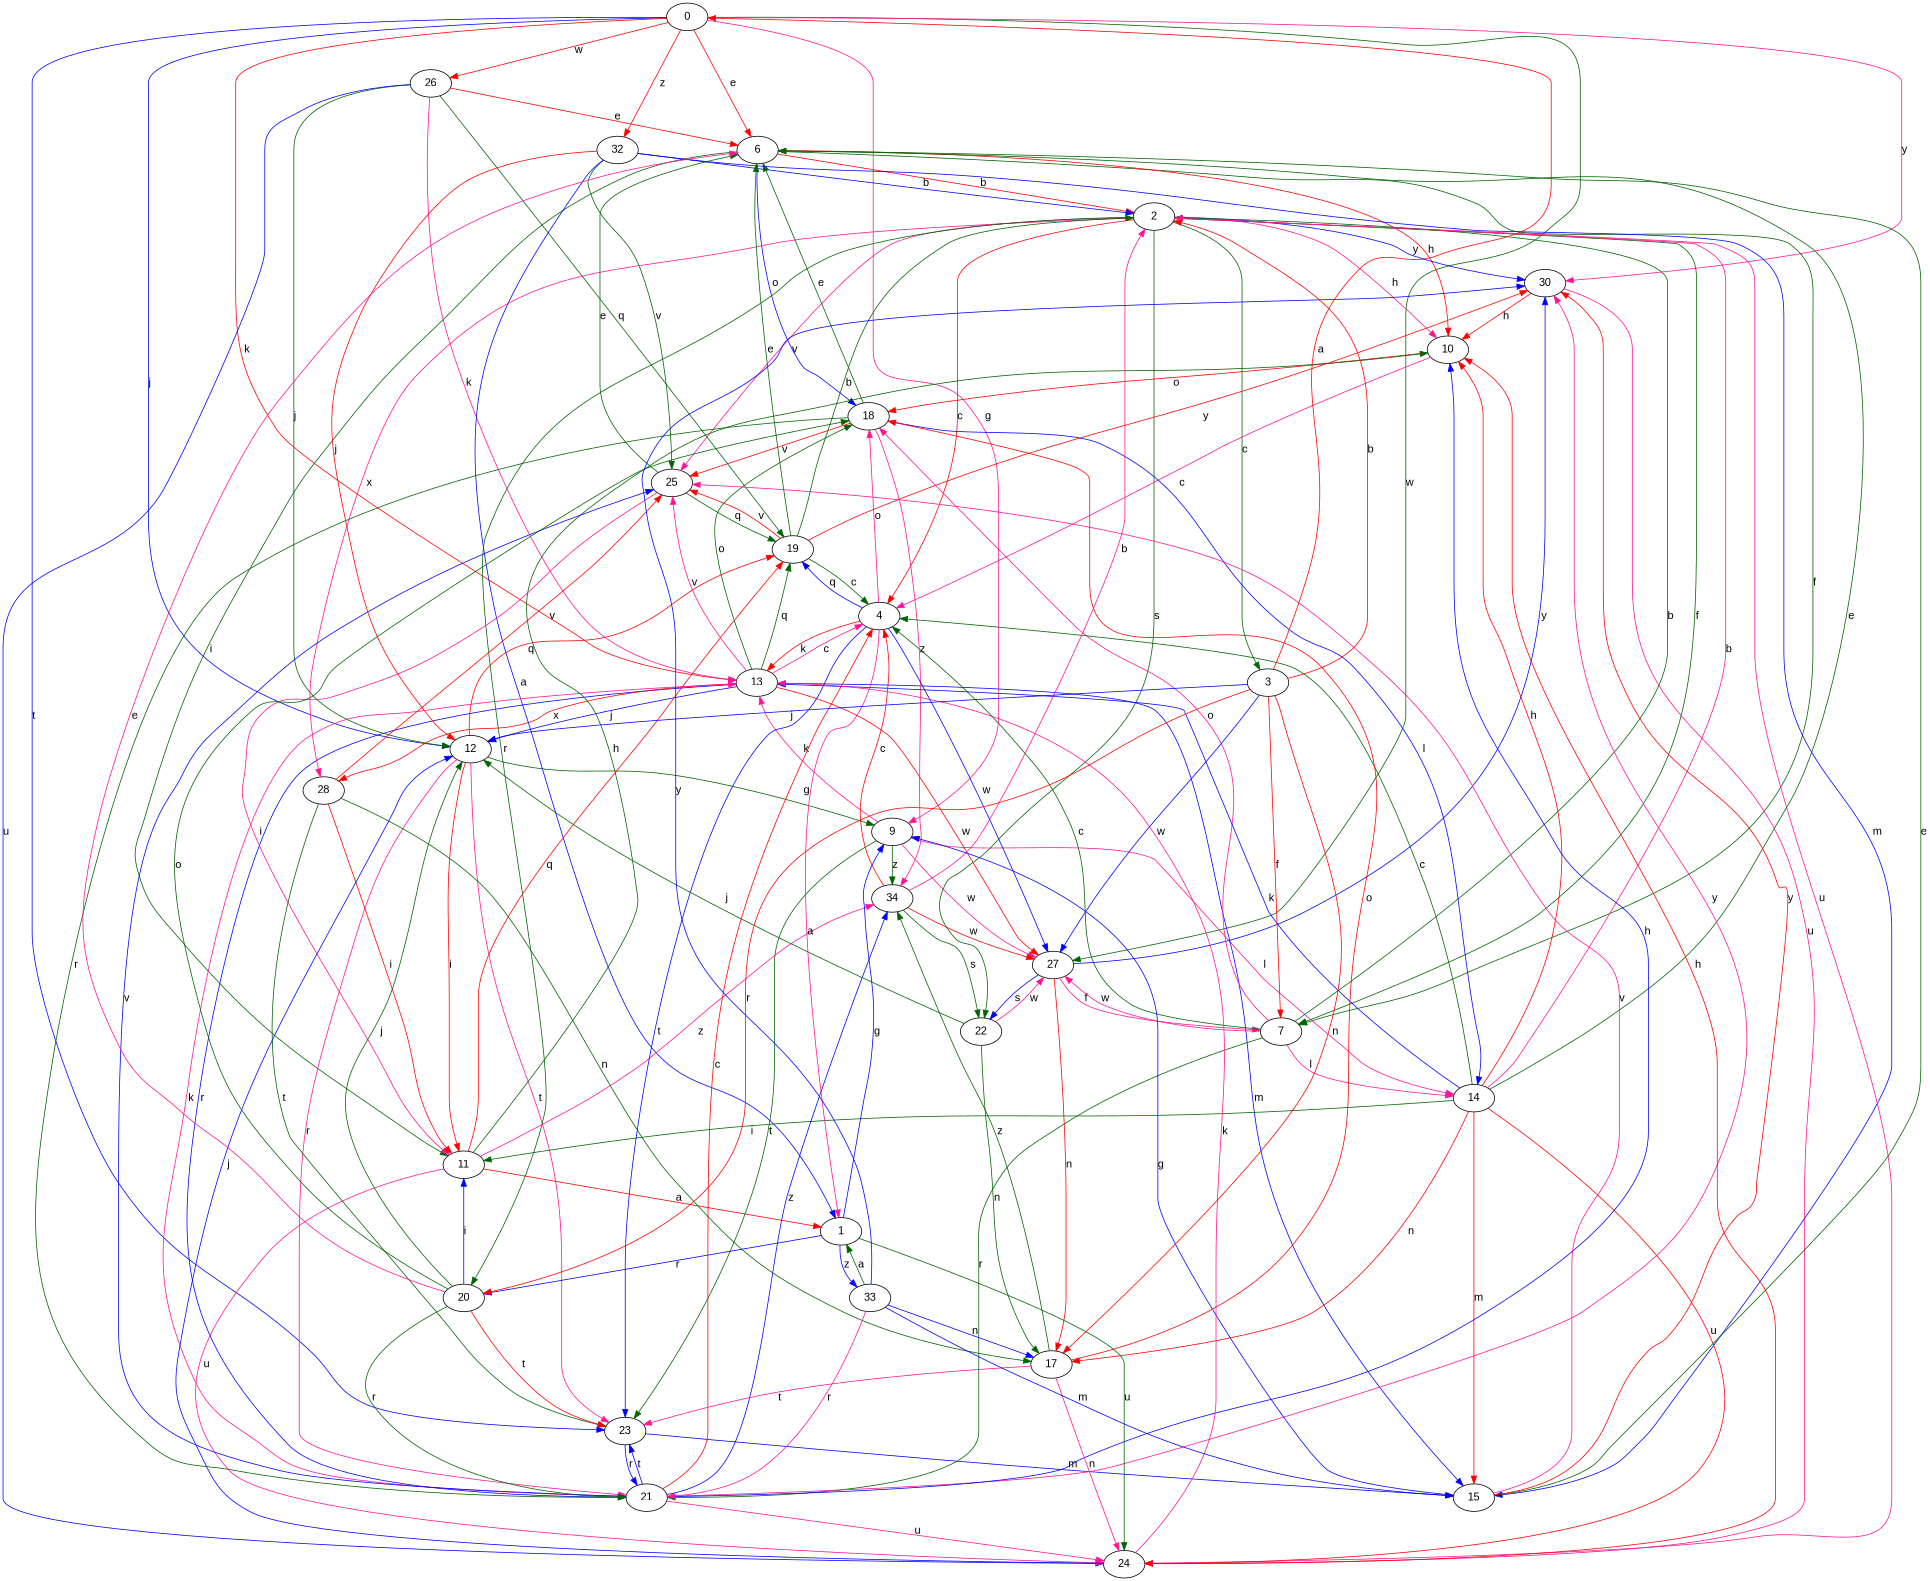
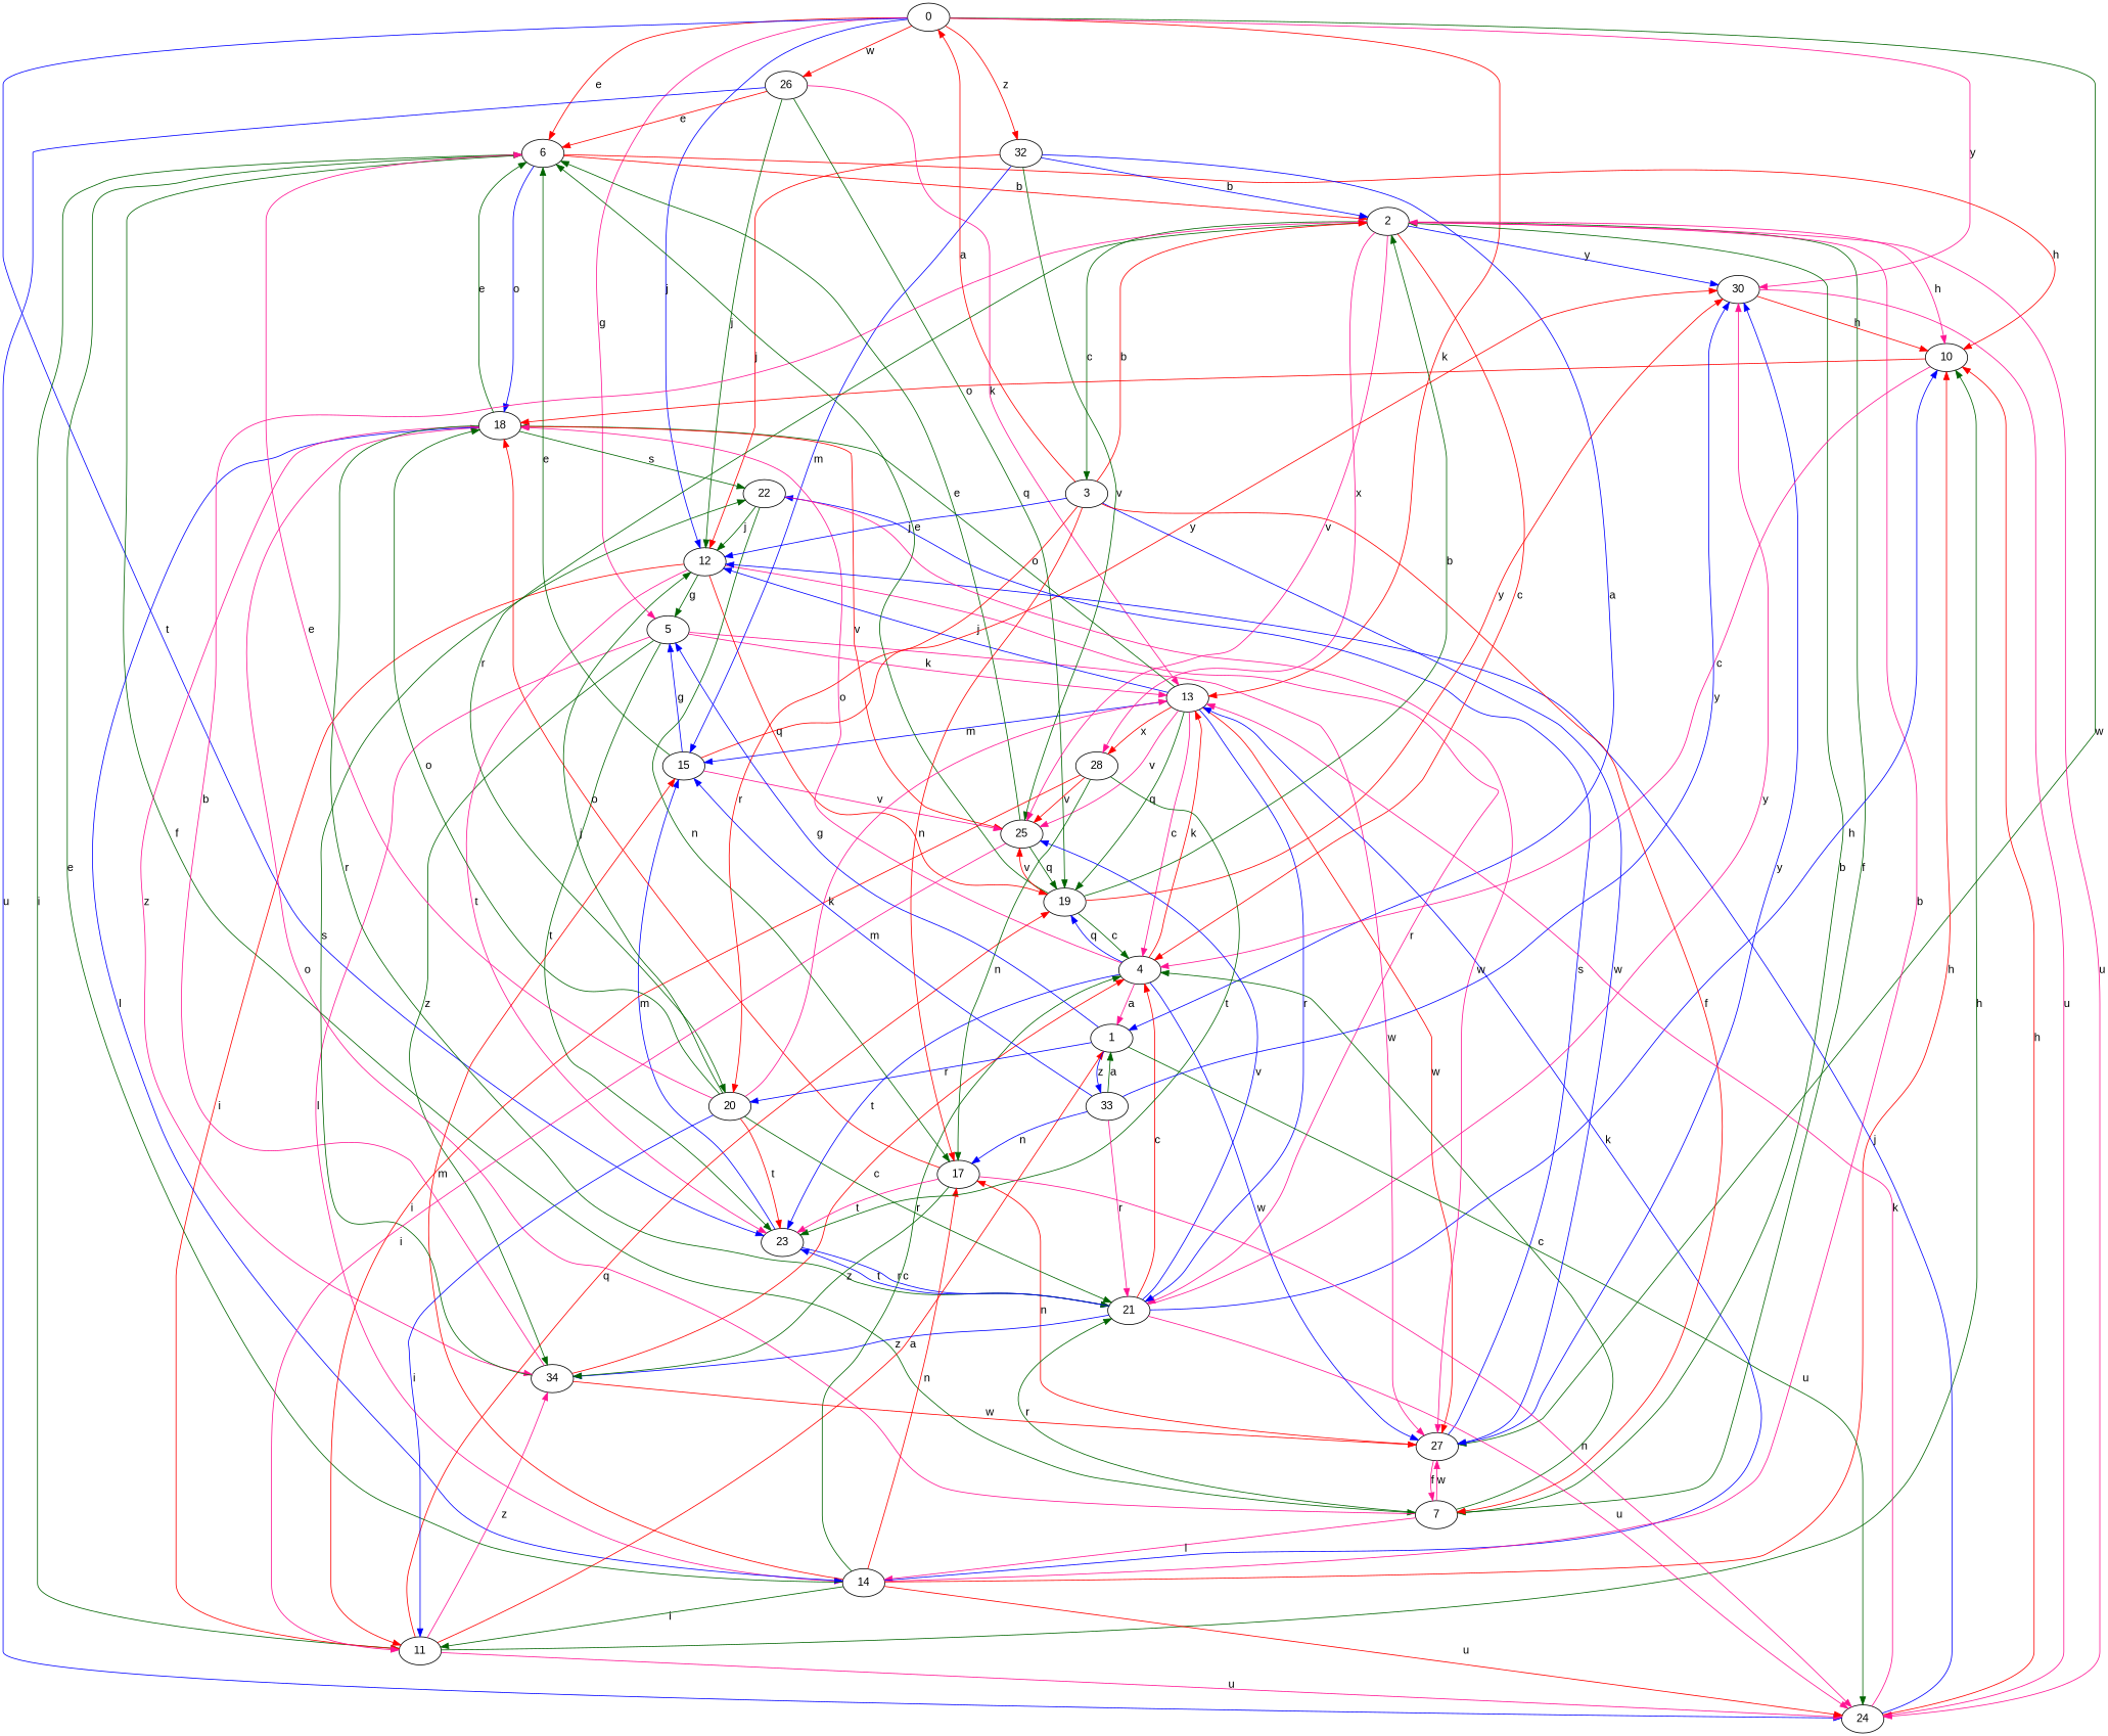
  strict digraph {
    fontname="Liberation Sans"
    node [fontname="Liberation Sans"]
    edge [color=darkgreen fontname="Liberation Sans"]
    0
    6
-   9
+   9 [label=5]
    12
    13
    23
    26
    27
    30
    32
    2
    7
    10
    18
    11
    14
    34
    19
    21
    4
    25
    28
    15
    24
    22
    17
    1
    20
    33
    3
    0 -> 6 [color=red label=e]
    0 -> 9 [color=deeppink label=g]
    0 -> 12 [color=blue label=j]
    0 -> 13 [color=red label=k]
    0 -> 23 [color=blue label=t]
    0 -> 26 [color=red label=w]
    0 -> 27 [label=w]
    0 -> 30 [color=deeppink label=y]
    0 -> 32 [color=red label=z]
    6 -> 2 [color=red label=b]
    6 -> 7 [label=f]
    6 -> 10 [color=red label=h]
    6 -> 18 [color=blue label=o]
    6 -> 11 [label=i]
    9 -> 13 [color=deeppink label=k]
    9 -> 23 [label=t]
    9 -> 27 [color=deeppink label=w]
    9 -> 14 [color=deeppink label=l]
    9 -> 34 [label=z]
    12 -> 9 [label=g]
    12 -> 23 [color=deeppink label=t]
    12 -> 11 [color=red label=i]
    12 -> 19 [color=red label=q]
    12 -> 21 [color=deeppink label=r]
    13 -> 12 [color=blue label=j]
    13 -> 27 [color=red label=w]
    13 -> 18 [label=o]
    13 -> 19 [label=q]
    13 -> 21 [color=blue label=r]
    13 -> 4 [color=deeppink label=c]
    13 -> 25 [color=deeppink label=v]
    13 -> 28 [color=red label=x]
    13 -> 15 [color=blue label=m]
    23 -> 21 [color=blue label=r]
    23 -> 15 [color=blue label=m]
    26 -> 6 [color=red label=e]
    26 -> 12 [label=j]
    26 -> 13 [color=deeppink label=k]
    26 -> 19 [label=q]
    26 -> 24 [color=blue label=u]
    27 -> 30 [color=blue label=y]
    27 -> 7 [color=deeppink label=f]
    27 -> 22 [color=blue label=s]
    27 -> 17 [color=red label=n]
    30 -> 10 [color=red label=h]
    30 -> 24 [color=deeppink label=u]
    32 -> 12 [color=red label=j]
    32 -> 2 [color=blue label=b]
    32 -> 25 [label=v]
    32 -> 15 [color=blue label=m]
    32 -> 1 [color=blue label=a]
    2 -> 30 [color=blue label=y]
    2 -> 7 [label=f]
    2 -> 10 [color=deeppink label=h]
    2 -> 4 [color=red label=c]
    2 -> 25 [color=deeppink label=v]
    2 -> 28 [color=deeppink label=x]
    2 -> 24 [color=deeppink label=u]
-   2 -> 22 [label=s]
+   18 -> 22 [label=s]
    2 -> 20 [label=r]
    2 -> 3 [label=c]
    7 -> 27 [color=deeppink label=w]
    7 -> 2 [label=b]
    7 -> 18 [color=deeppink label=o]
    7 -> 14 [color=deeppink label=l]
    7 -> 21 [label=r]
    7 -> 4 [label=c]
    10 -> 18 [color=red label=o]
    10 -> 4 [color=deeppink label=c]
    18 -> 6 [label=e]
    18 -> 14 [color=blue label=l]
    18 -> 34 [color=deeppink label=z]
    18 -> 21 [label=r]
    18 -> 25 [color=red label=v]
    11 -> 10 [label=h]
    11 -> 34 [color=deeppink label=z]
    11 -> 19 [color=red label=q]
    11 -> 24 [color=deeppink label=u]
    11 -> 1 [color=red label=a]
    14 -> 6 [label=e]
    14 -> 13 [color=blue label=k]
    14 -> 2 [color=deeppink label=b]
    14 -> 10 [color=red label=h]
    14 -> 11 [label=i]
    14 -> 4 [label=c]
    14 -> 15 [color=red label=m]
    14 -> 24 [color=red label=u]
    14 -> 17 [color=red label=n]
    34 -> 27 [color=red label=w]
    34 -> 2 [color=deeppink label=b]
    34 -> 4 [color=red label=c]
    34 -> 22 [label=s]
    19 -> 6 [label=e]
    19 -> 30 [color=red label=y]
    19 -> 2 [label=b]
    19 -> 4 [label=c]
    19 -> 25 [color=red label=v]
-   21 -> 13 [color=deeppink label=k]
+   20 -> 13 [color=deeppink label=k]
    21 -> 23 [color=blue label=t]
    21 -> 30 [color=deeppink label=y]
    21 -> 10 [color=blue label=h]
    21 -> 34 [color=blue label=z]
    21 -> 4 [color=red label=c]
    21 -> 25 [color=blue label=v]
    21 -> 24 [color=deeppink label=u]
    4 -> 13 [color=red label=k]
    4 -> 23 [color=blue label=t]
    4 -> 27 [color=blue label=w]
    4 -> 18 [color=deeppink label=o]
    4 -> 19 [color=blue label=q]
    4 -> 1 [color=deeppink label=a]
    25 -> 6 [label=e]
    25 -> 11 [color=deeppink label=i]
    25 -> 19 [label=q]
    28 -> 23 [label=t]
    28 -> 11 [color=red label=i]
    28 -> 25 [color=red label=v]
    28 -> 17 [label=n]
    15 -> 6 [label=e]
    15 -> 9 [color=blue label=g]
    15 -> 30 [color=red label=y]
    15 -> 25 [color=deeppink label=v]
    24 -> 12 [color=blue label=j]
    24 -> 13 [color=deeppink label=k]
    24 -> 10 [color=red label=h]
    22 -> 12 [label=j]
    22 -> 27 [color=deeppink label=w]
    22 -> 17 [label=n]
    17 -> 23 [color=deeppink label=t]
    17 -> 18 [color=red label=o]
    17 -> 34 [label=z]
    17 -> 24 [color=deeppink label=n]
    1 -> 9 [color=blue label=g]
    1 -> 24 [label=u]
    1 -> 20 [color=blue label=r]
    1 -> 33 [color=blue label=z]
    20 -> 6 [color=deeppink label=e]
    20 -> 12 [label=j]
    20 -> 23 [color=red label=t]
    20 -> 18 [label=o]
    20 -> 11 [color=blue label=i]
    20 -> 21 [label=r]
    33 -> 30 [color=blue label=y]
    33 -> 21 [color=deeppink label=r]
    33 -> 15 [color=blue label=m]
    33 -> 17 [color=blue label=n]
    33 -> 1 [label=a]
    3 -> 0 [color=red label=a]
    3 -> 12 [color=blue label=j]
    3 -> 27 [color=blue label=w]
    3 -> 2 [color=red label=b]
    3 -> 7 [color=red label=f]
    3 -> 17 [color=red label=n]
    3 -> 20 [color=red label=r]
  }
